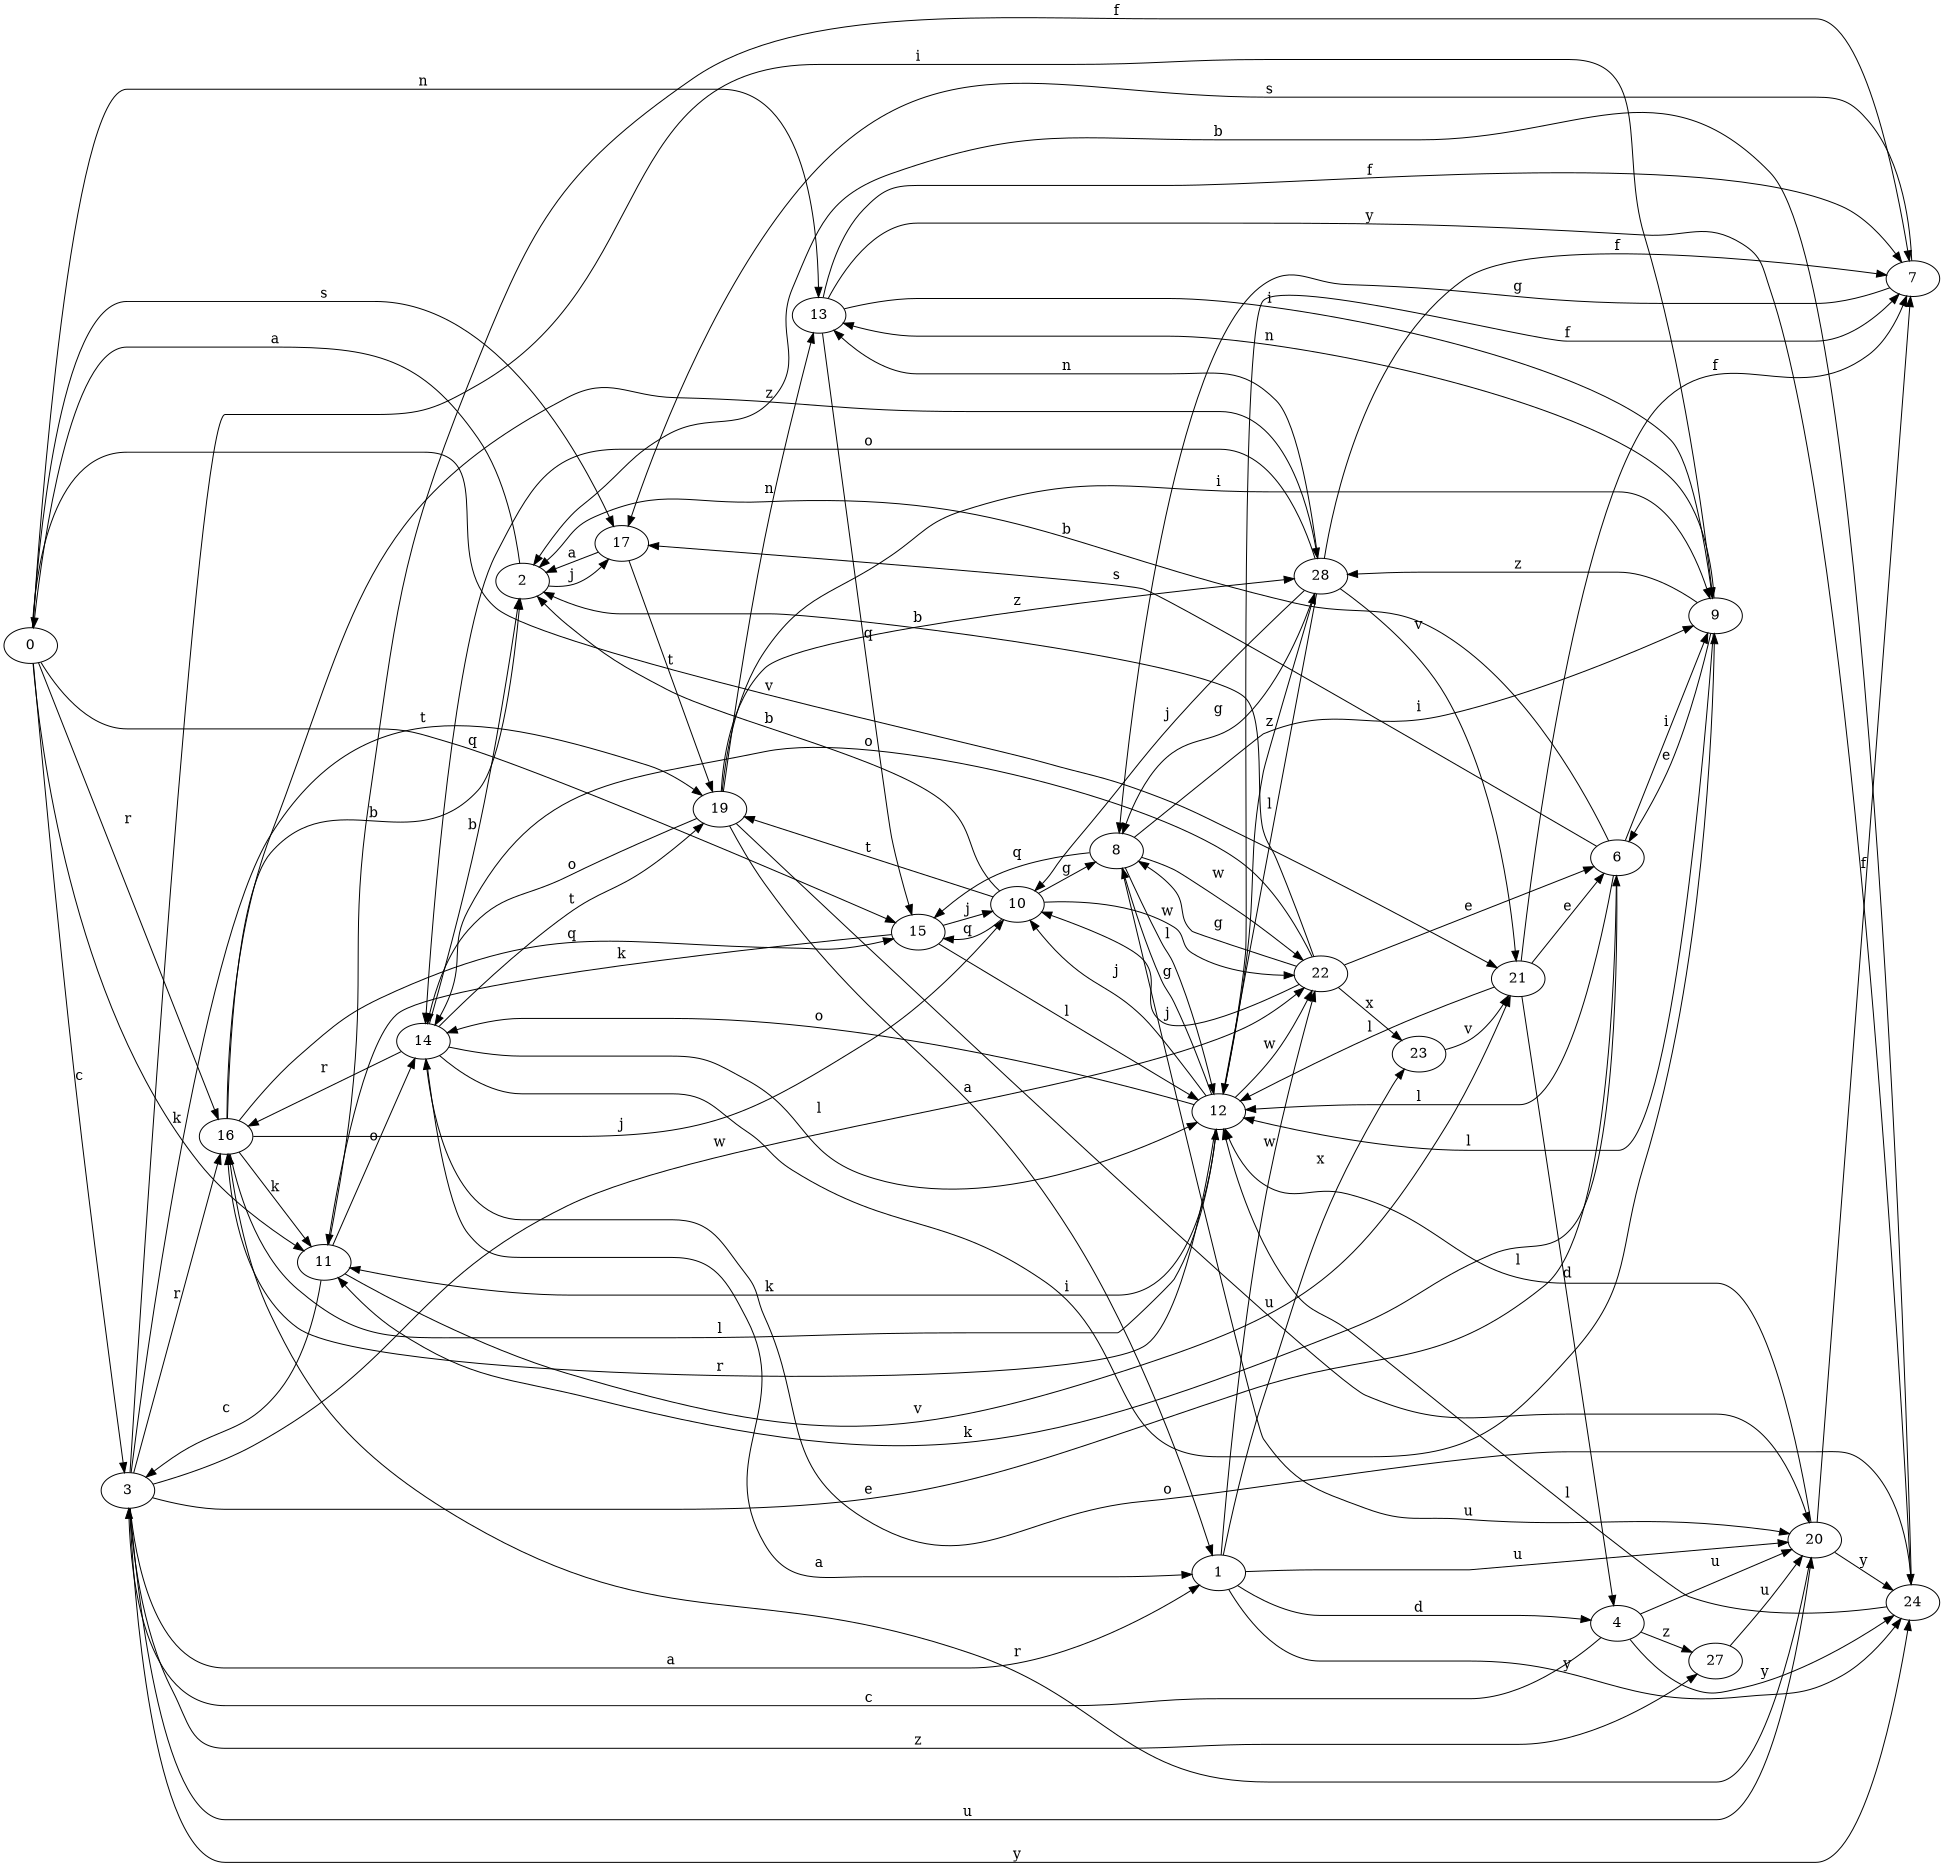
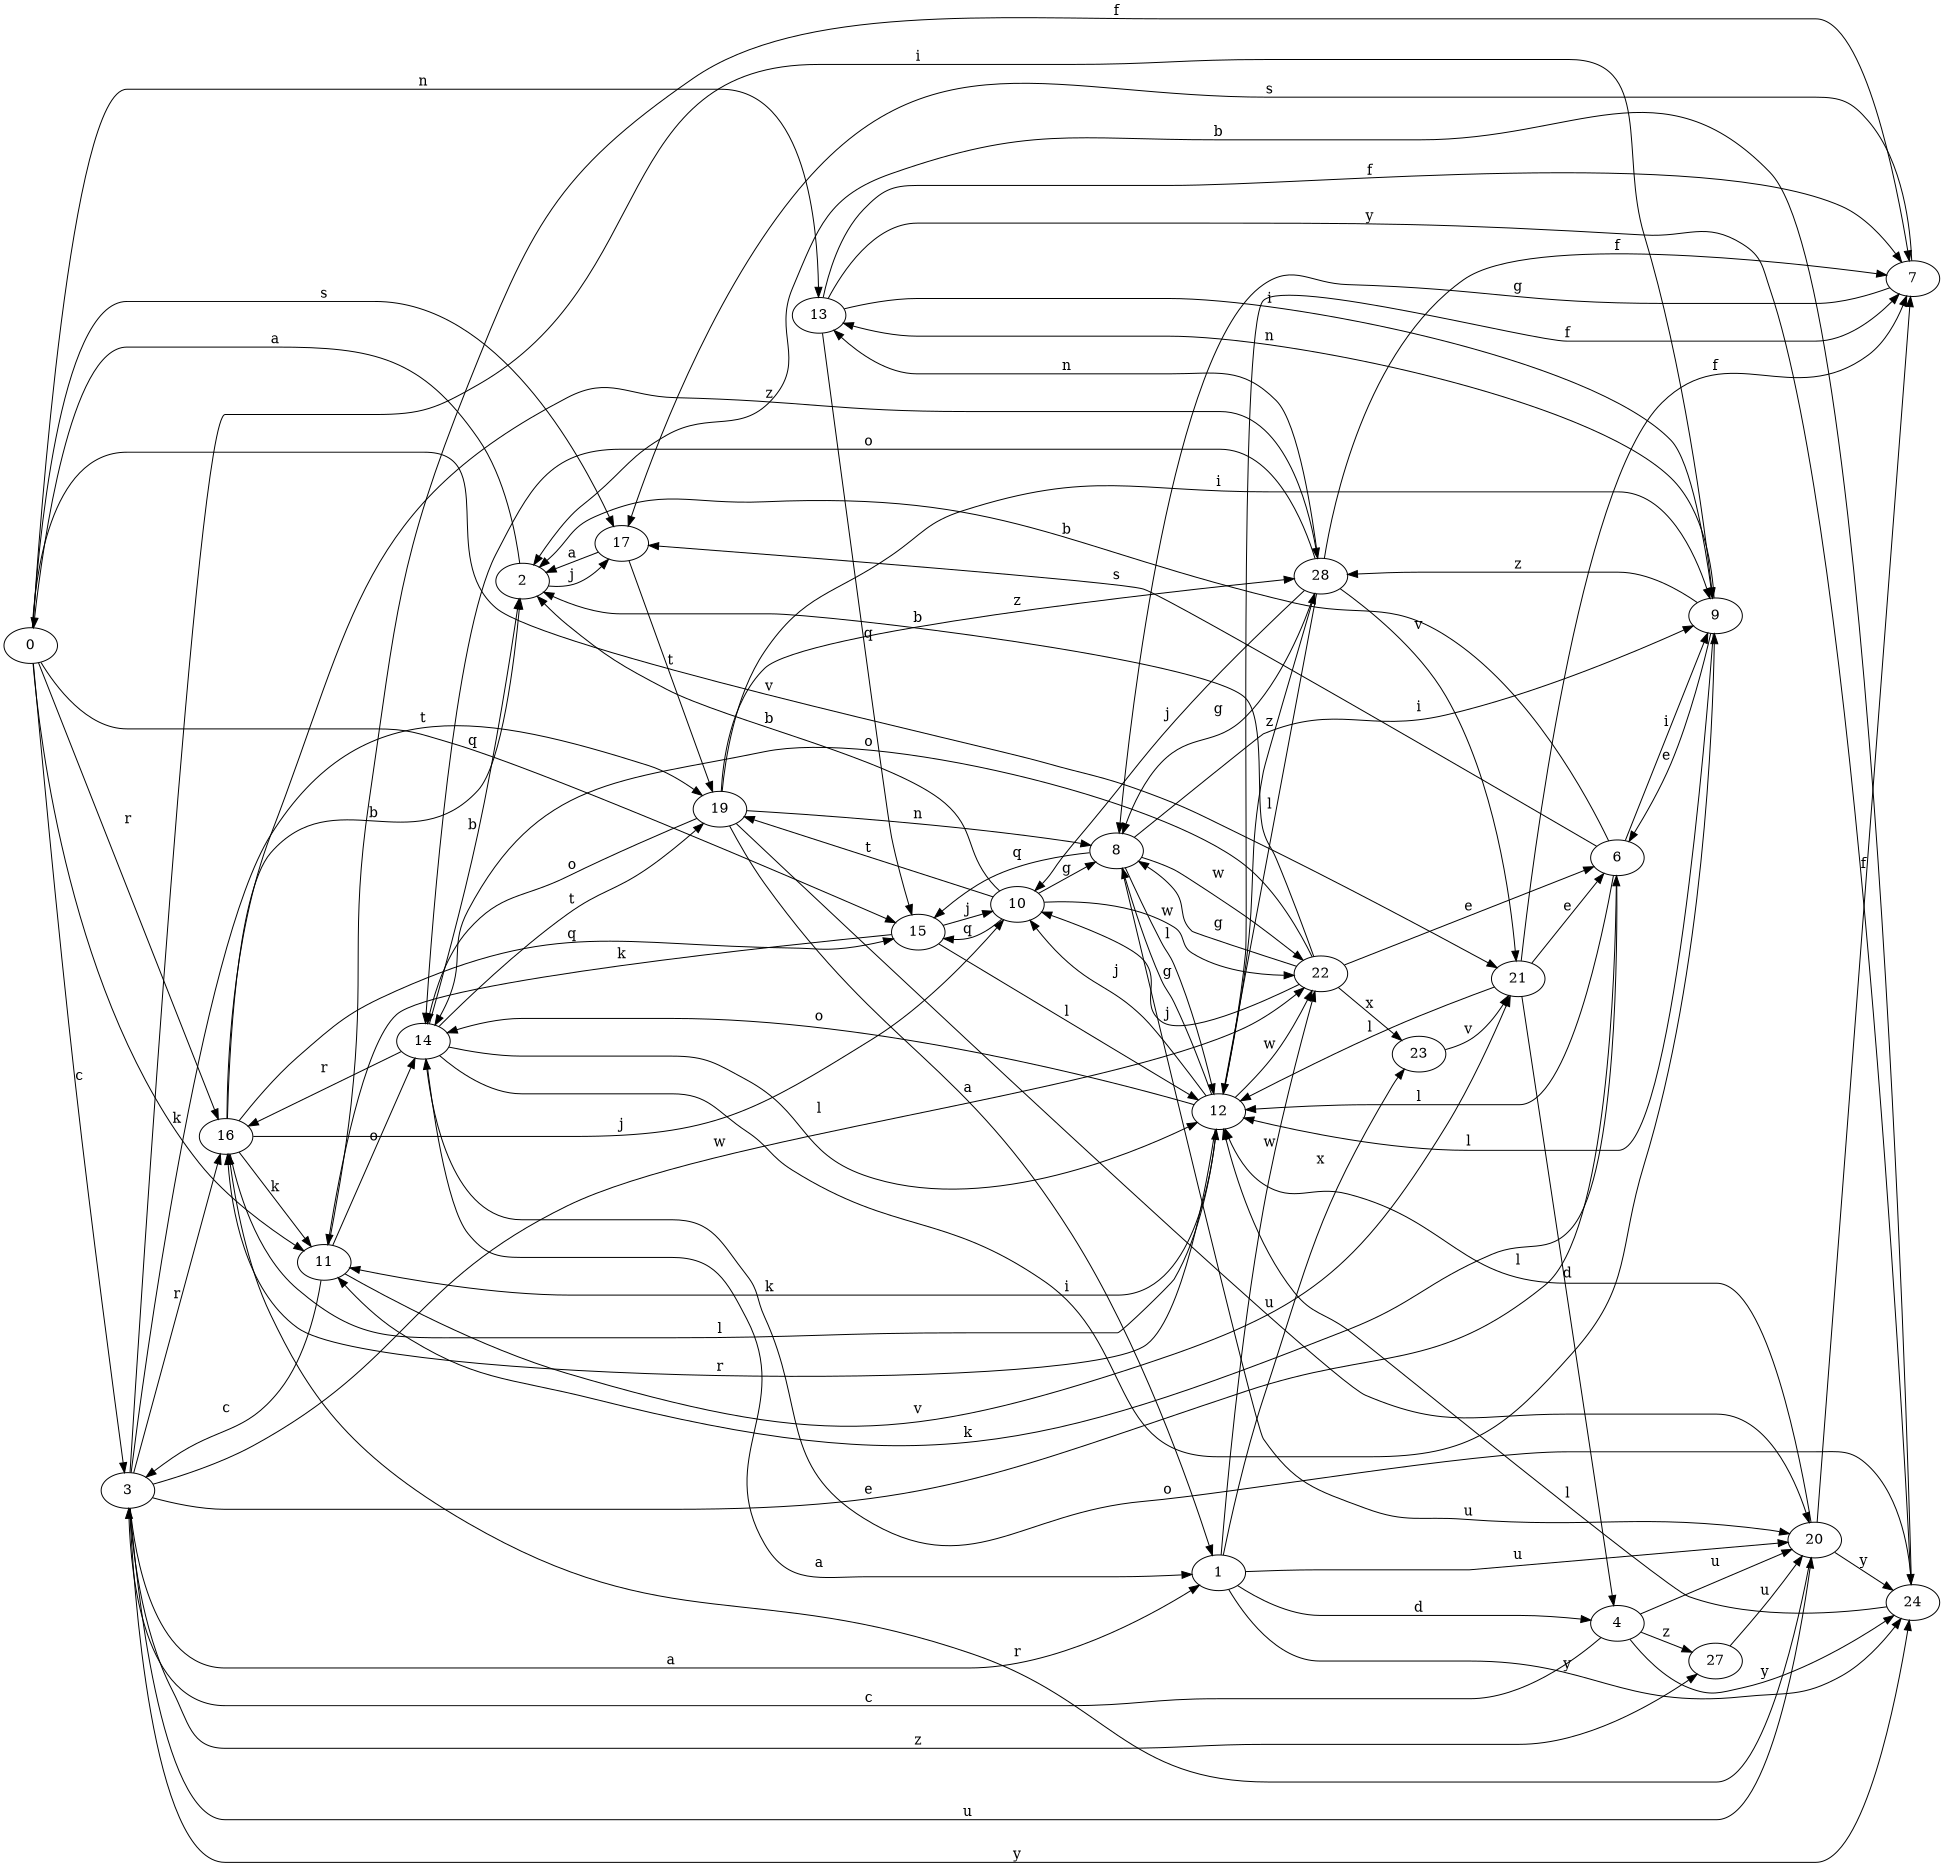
  strict digraph {
    rankdir=LR
    0
    3
    11
    13
    15
    16
    17
    21
    1
    20
    22
    24
    6
    9
    19
    27
    7
    14
    12
    10
    2
    28
    4
    23
    8
    0 -> 3 [label=c]
    0 -> 11 [label=k]
    0 -> 13 [label=n]
    0 -> 15 [label=q]
    0 -> 16 [label=r]
    0 -> 17 [label=s]
    0 -> 21 [label=v]
    3 -> 16 [label=r]
    3 -> 1 [label=a]
    3 -> 20 [label=u]
    3 -> 22 [label=w]
    3 -> 24 [label=y]
    3 -> 6 [label=e]
    3 -> 9 [label=i]
    3 -> 19 [label=t]
    3 -> 27 [label=z]
    11 -> 3 [label=c]
    11 -> 21 [label=v]
    11 -> 7 [label=f]
    11 -> 14 [label=o]
    13 -> 15 [label=q]
    13 -> 24 [label=y]
    13 -> 9 [label=i]
    13 -> 7 [label=f]
    15 -> 11 [label=k]
    15 -> 12 [label=l]
    15 -> 10 [label=j]
    16 -> 11 [label=k]
    16 -> 15 [label=q]
    16 -> 12 [label=l]
    16 -> 10 [label=j]
    16 -> 2 [label=b]
    16 -> 28 [label=z]
    17 -> 19 [label=t]
    17 -> 2 [label=a]
    21 -> 6 [label=e]
    21 -> 7 [label=f]
    21 -> 12 [label=l]
    21 -> 4 [label=d]
    1 -> 20 [label=u]
    1 -> 22 [label=w]
    1 -> 24 [label=y]
    1 -> 4 [label=d]
    1 -> 23 [label=x]
    20 -> 16 [label=r]
    20 -> 24 [label=y]
    20 -> 7 [label=f]
    20 -> 12 [label=l]
    22 -> 6 [label=e]
    22 -> 14 [label=o]
    22 -> 10 [label=j]
    22 -> 2 [label=b]
    22 -> 23 [label=x]
    22 -> 8 [label=g]
    24 -> 14 [label=o]
    24 -> 12 [label=l]
    24 -> 2 [label=b]
    6 -> 11 [label=k]
    6 -> 17 [label=s]
    6 -> 9 [label=i]
    6 -> 12 [label=l]
    6 -> 2 [label=b]
    9 -> 13 [label=n]
    9 -> 6 [label=e]
    9 -> 12 [label=l]
    9 -> 28 [label=z]
-   19 -> 13 [label=n]
+   19 -> 8 [label=n]
    19 -> 1 [label=a]
    19 -> 20 [label=u]
    19 -> 9 [label=i]
    19 -> 14 [label=o]
    19 -> 28 [label=z]
    27 -> 20 [label=u]
    7 -> 17 [label=s]
    7 -> 8 [label=g]
    14 -> 16 [label=r]
    14 -> 1 [label=a]
    14 -> 9 [label=i]
    14 -> 19 [label=t]
    14 -> 12 [label=l]
    14 -> 2 [label=b]
    12 -> 11 [label=k]
    12 -> 16 [label=r]
    12 -> 22 [label=w]
    12 -> 7 [label=f]
    12 -> 14 [label=o]
    12 -> 10 [label=j]
    12 -> 28 [label=z]
    12 -> 8 [label=g]
    10 -> 15 [label=q]
    10 -> 22 [label=w]
    10 -> 19 [label=t]
    10 -> 2 [label=b]
    10 -> 8 [label=g]
    2 -> 0 [label=a]
    2 -> 17 [label=j]
    28 -> 13 [label=n]
    28 -> 21 [label=v]
    28 -> 7 [label=f]
    28 -> 14 [label=o]
    28 -> 12 [label=l]
    28 -> 10 [label=j]
    28 -> 8 [label=g]
    4 -> 3 [label=c]
    4 -> 20 [label=u]
    4 -> 24 [label=y]
    4 -> 27 [label=z]
    23 -> 21 [label=v]
    8 -> 15 [label=q]
    8 -> 20 [label=u]
    8 -> 22 [label=w]
    8 -> 9 [label=i]
    8 -> 12 [label=l]
  }
